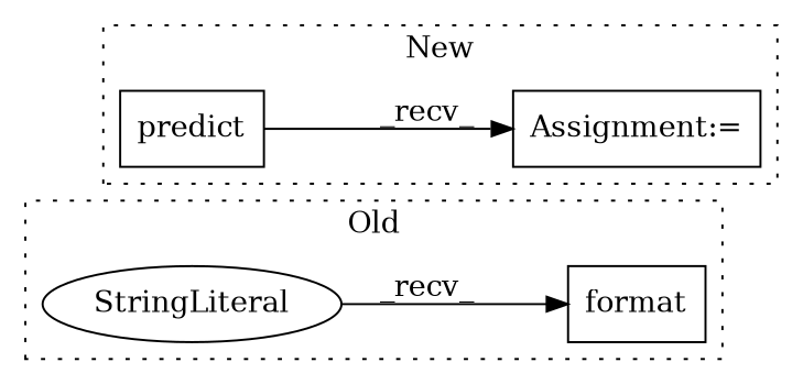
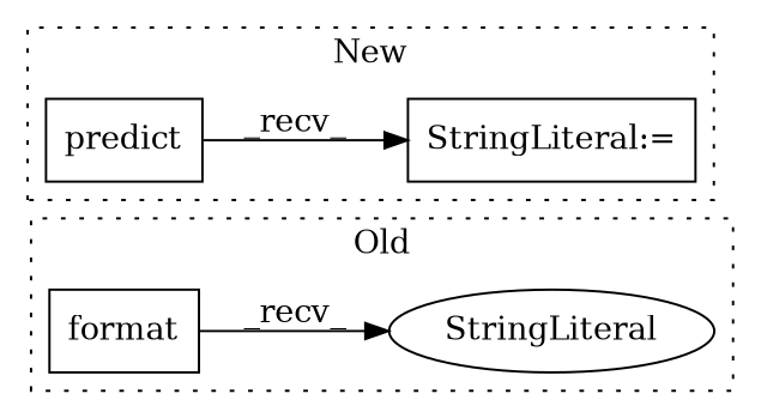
  digraph {
    rankdir=LR
    node [a=32 shape=box]
    n1 [l="7,1" label=format s="7263,7386"]
    n2 [a=45 l=74 label=StringLiteral s=7188 shape=ellipse]
    n3 [l="8,1" label=predict s="7130,7152"]
-   n4 [a=7 l="78,2" label="Assignment:=" s="7029,7181"]
+   n4 [a=7 l="78,2" label="StringLiteral:=" s="7029,7181"]
    subgraph cluster_1 {
      label=Old
      style=dotted
      n1
      n2
    }
    subgraph cluster_2 {
      label=New
      style=dotted
      n3
      n4
    }
-   n2 -> n1 [label=_recv_]
+   n1 -> n2 [label=_recv_]
    n3 -> n4 [label=_recv_]
  }
